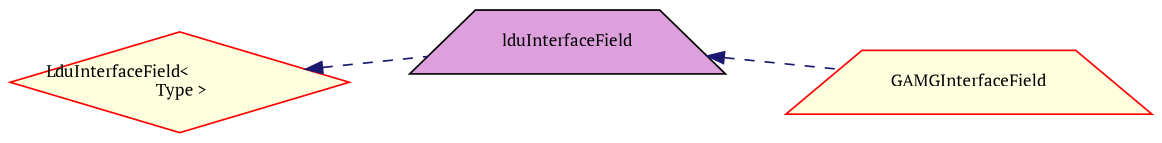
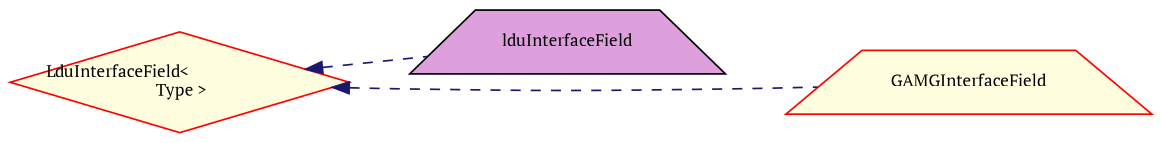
  digraph {
    fontname="PT Serif"
    rankdir=LR
    node [color=red fillcolor=lightyellow fontname="PT Serif" fontsize=10 shape=trapezium style=filled]
    edge [color=midnightblue dir=back fontname="PT Serif" fontsize=10 labelfontname=FreeSans labelfontsize=10 style=dashed]
    n1 [color=black fillcolor=plum fontcolor=black height=0.2 label=lduInterfaceField width=0.4]
    n2 [height=0.2 label=GAMGInterfaceField width=0.4]
    n3 [height=0.2 label="LduInterfaceField\<\l Type \>" shape=diamond width=0.4]
-   n1 -> n2
+   n3 -> n2
    n3 -> n1
  }
